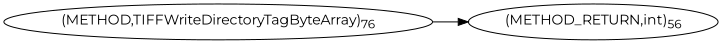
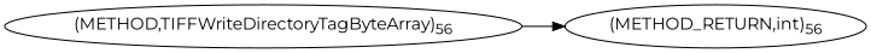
  digraph {
    rankdir=LR
    fontname=Montserrat
    node [fontname=Montserrat]
-   n1 [label=<(METHOD,TIFFWriteDirectoryTagByteArray)<SUB>76</SUB>>]
+   n1 [label=<(METHOD,TIFFWriteDirectoryTagByteArray)<SUB>56</SUB>>]
    n2 [label=<(METHOD_RETURN,int)<SUB>56</SUB>>]
    n1 -> n2 [fontname=Montserrat]
  }
